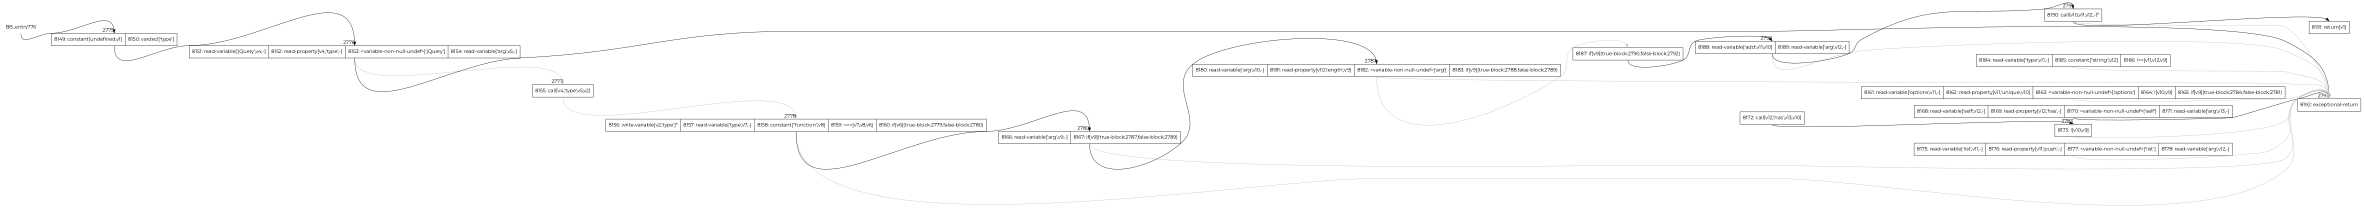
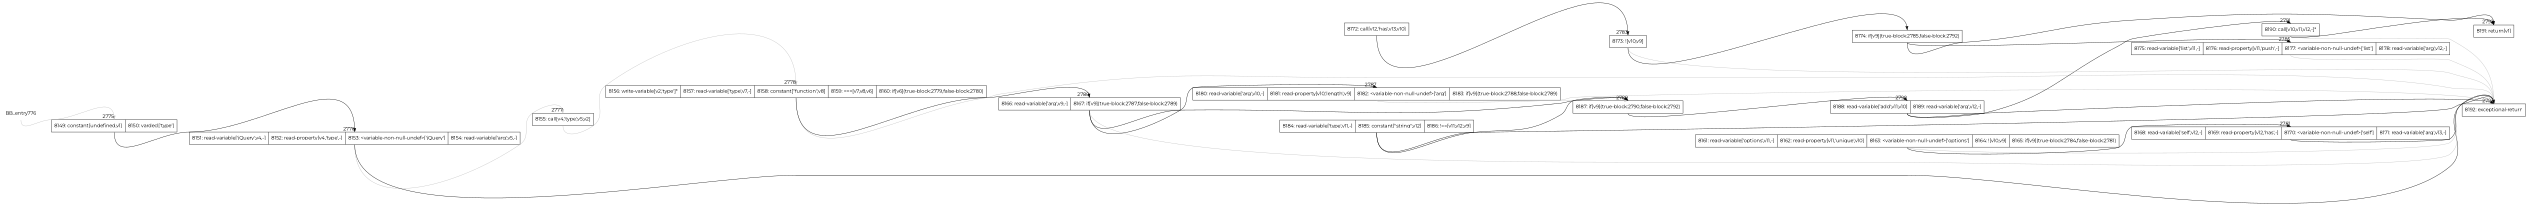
  digraph {
    fontname=Montserrat
    rankdir=LR
    node [fontname=Montserrat shape=record]
    edge [fontname=Montserrat headport=n tailport=s]
    n1 [label=BB_entry776 shape=none]
    n2 [label="{8149: constant[undefined,v1]|8150: vardecl['type']}"]
    n3 [label="{8151: read-variable['jQuery',v4,-]|8152: read-property[v4,'type',-]|8153: \<variable-non-null-undef\>['jQuery']|8154: read-variable['arg',v5,-]}"]
    n4 [label="{8155: call[v4,'type',v5,v2]}"]
    n5 [label="{8192: exceptional-return}"]
    n6 [label="{8156: write-variable[v2,'type']*|8157: read-variable['type',v7,-]|8158: constant[\"function\",v8]|8159: ===[v7,v8,v6]|8160: if[v6](true-block:2779,false-block:2780)}"]
    n7 [label="{8166: read-variable['arg',v9,-]|8167: if[v9](true-block:2787,false-block:2789)}"]
    n8 [label="{8161: read-variable['options',v11,-]|8162: read-property[v11,'unique',v10]|8163: \<variable-non-null-undef\>['options']|8164: ![v10,v9]|8165: if[v9](true-block:2784,false-block:2781)}"]
    n9 [label="{8168: read-variable['self',v12,-]|8169: read-property[v12,'has',-]|8170: \<variable-non-null-undef\>['self']|8171: read-variable['arg',v13,-]}"]
    n10 [label="{8187: if[v9](true-block:2790,false-block:2792)}"]
    n11 [label="{8180: read-variable['arg',v10,-]|8181: read-property[v10,'length',v9]|8182: \<variable-non-null-undef\>['arg']|8183: if[v9](true-block:2788,false-block:2789)}"]
+   n12 [label="{8174: if[v9](true-block:2785,false-block:2792)}"]
    n13 [label="{8175: read-variable['list',v11,-]|8176: read-property[v11,'push',-]|8177: \<variable-non-null-undef\>['list']|8178: read-variable['arg',v12,-]}"]
    n14 [label="{8191: return[v1]}"]
    n15 [label="{8188: read-variable['add',v11,v10]|8189: read-variable['arg',v12,-]}"]
    n16 [label="{8172: call[v12,'has',v13,v10]}"]
    n17 [label="{8173: ![v10,v9]}"]
    n18 [label="{8190: call[v10,v11,v12,-]*}"]
    n19 [label="{8184: read-variable['type',v11,-]|8185: constant[\"string\",v12]|8186: !==[v11,v12,v9]}"]
-   n1 -> n2 [headlabel="    2775"]
+   n1 -> n2 [headlabel="    2775" color=gray]
    n2 -> n3 [headlabel="      2776"]
    n3 -> n4 [color=gray headlabel="      2777"]
    n3 -> n5 [color=black headlabel="      2793"]
    n4 -> n6 [color=gray headlabel="      2778"]
    n6 -> n5 [color=gray]
    n6 -> n7 [headlabel="      2780"]
    n7 -> n5 [color=gray]
+   n7 -> n10 [headlabel="      2789"]
    n7 -> n11 [headlabel="      2787"]
    n8 -> n5 [color=gray]
+   n8 -> n9 [headlabel="      2781"]
    n9 -> n5 [color=black]
    n10 -> n15 [headlabel="      2790"]
    n11 -> n5 [color=gray]
    n11 -> n10 [color=gray]
+   n12 -> n13 [headlabel="      2785"]
+   n12 -> n14 [headlabel="      2792"]
    n13 -> n5 [color=gray]
-   n15 -> n5 [color=gray]
+   n15 -> n5 [color=black]
    n15 -> n18 [headlabel="      2791"]
    n16 -> n17 [headlabel="      2783"]
    n17 -> n5 [color=gray]
+   n17 -> n12
    n18 -> n5 [color=gray]
    n18 -> n14
-   n19 -> n5 [color=gray]
+   n19 -> n5 [color=black]
+   n19 -> n10
  }
